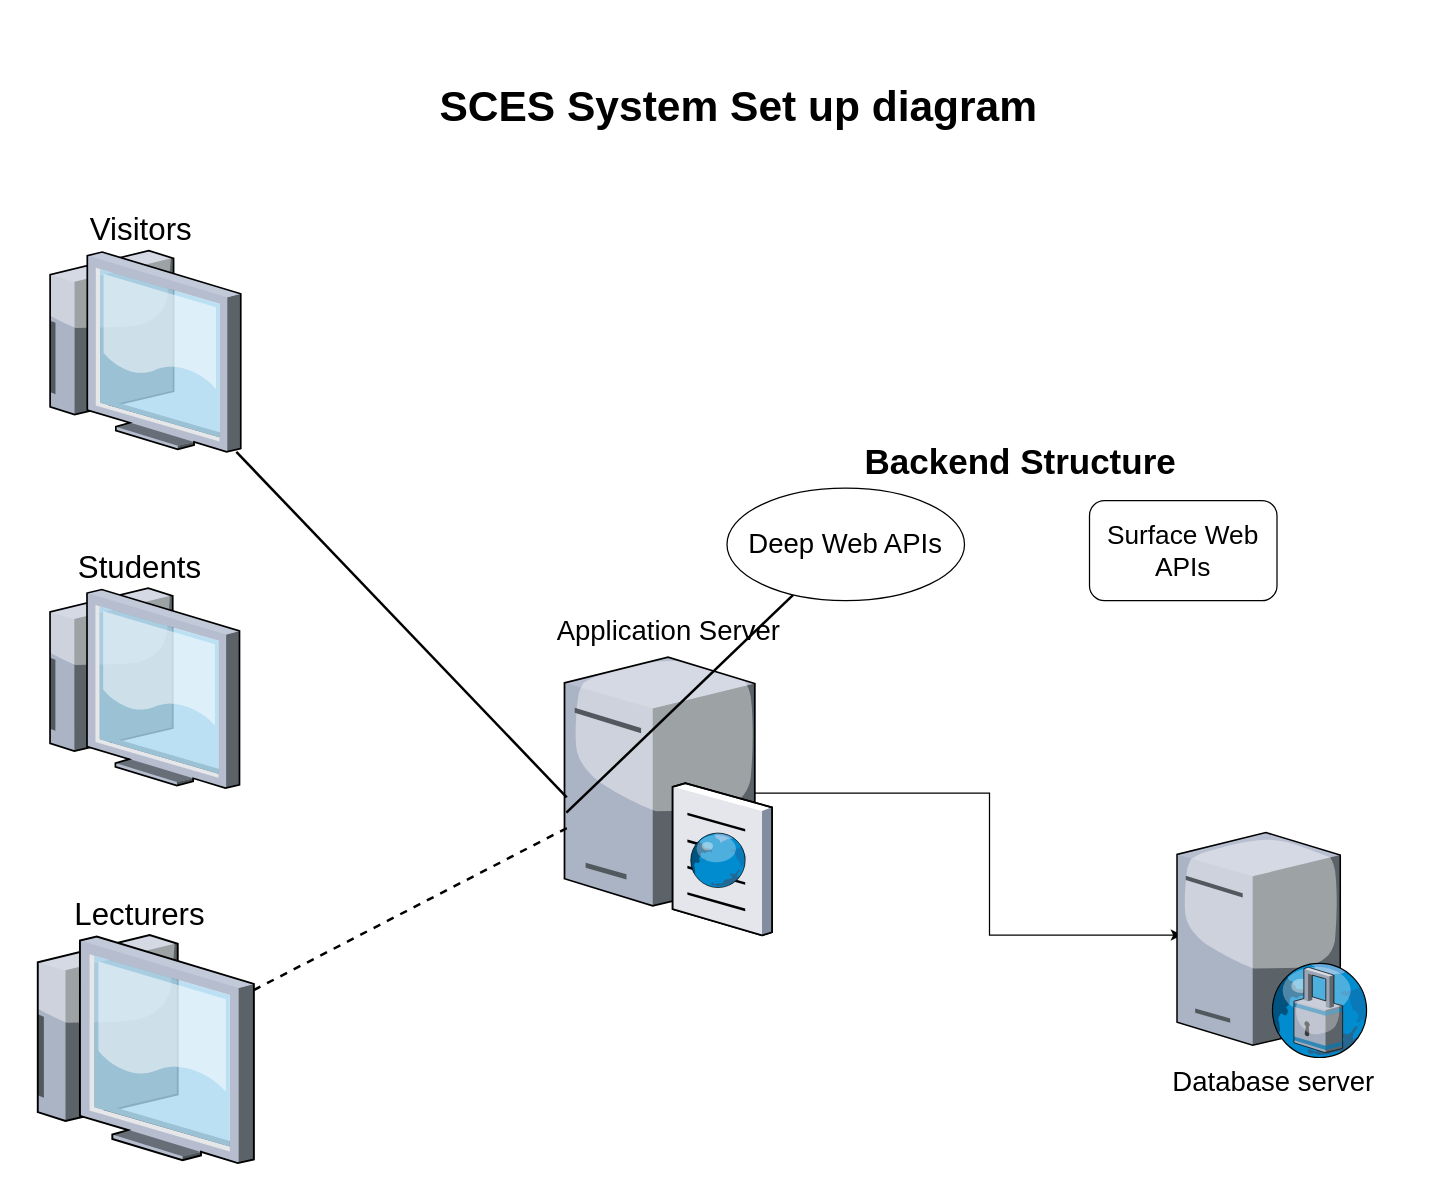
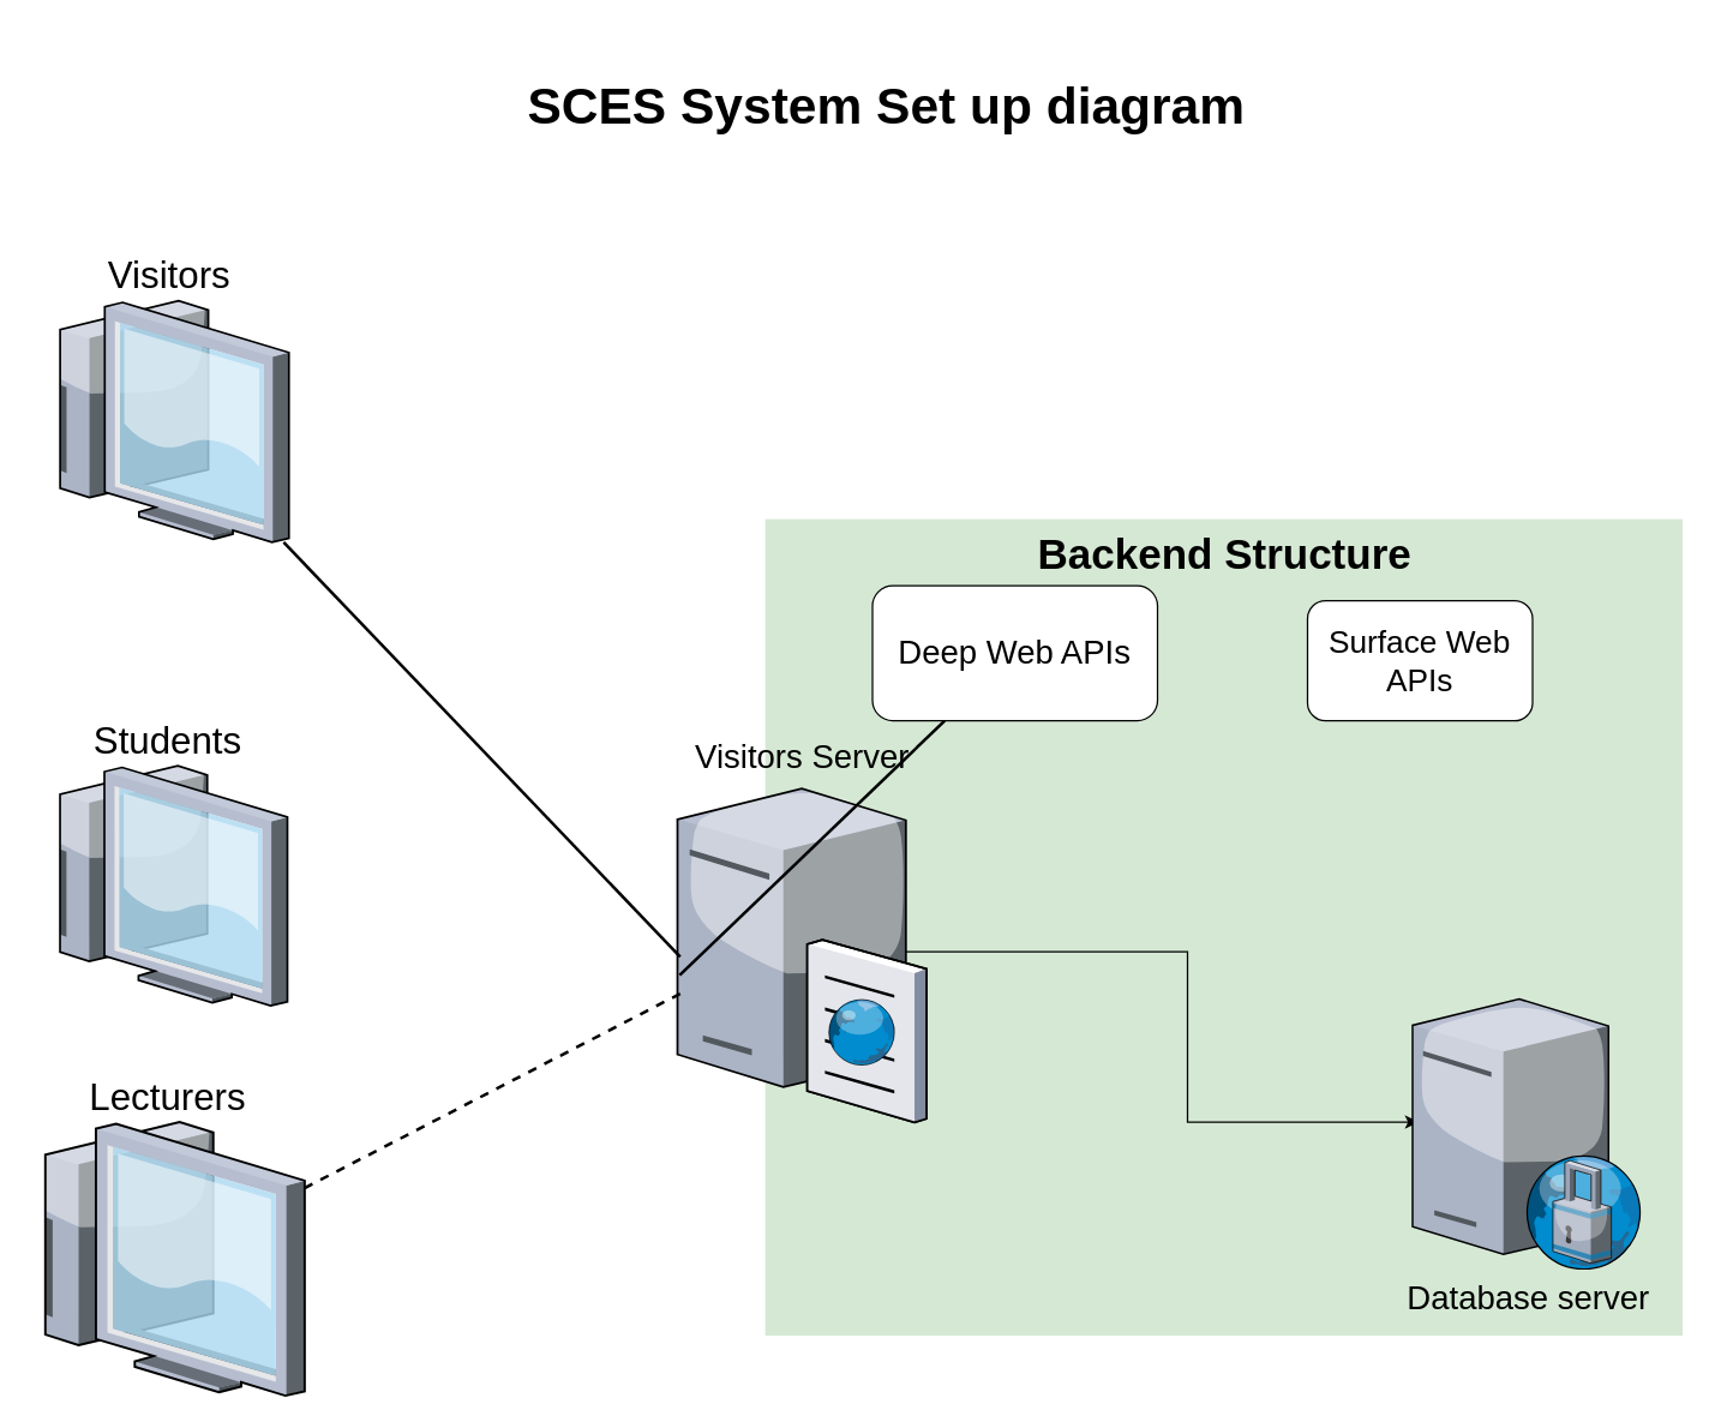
  <mxCell id="0" style=";html=1;" />
  <mxCell id="1" style=";html=1;" parent="0" />
- <mxCell id="2" value="&lt;b&gt;&lt;font style=&quot;font-size: 28px&quot;&gt;Backend Structure&lt;/font&gt;&lt;/b&gt;" style="whiteSpace=wrap;html=1;fillColor=#ffffff;fontSize=14;strokeColor=none;verticalAlign=top;" parent="1" vertex="1"><mxGeometry x="509.5" y="345.59" width="611.5" height="544.41" as="geometry" /></mxCell>
+ <mxCell id="2" value="&lt;b&gt;&lt;font style=&quot;font-size: 28px&quot;&gt;Backend Structure&lt;/font&gt;&lt;/b&gt;" style="whiteSpace=wrap;html=1;fillColor=#d5e8d4;fontSize=14;strokeColor=none;verticalAlign=top;" parent="1" vertex="1"><mxGeometry x="509.5" y="345.59" width="611.5" height="544.41" as="geometry" /></mxCell>
  <mxCell id="3" style="edgeStyle=orthogonalEdgeStyle;rounded=0;orthogonalLoop=1;jettySize=auto;html=1;entryX=0.026;entryY=0.456;entryDx=0;entryDy=0;entryPerimeter=0;exitX=0.888;exitY=0.541;exitDx=0;exitDy=0;exitPerimeter=0;" parent="1" source="4" target="5" edge="1"><mxGeometry relative="1" as="geometry"><Array as="points"><mxPoint x="598" y="634" /><mxPoint x="791" y="634" /><mxPoint x="791" y="748" /></Array></mxGeometry></mxCell>
- <mxCell id="4" value="&lt;font style=&quot;font-size: 22px&quot;&gt;Application Server&lt;/font&gt;" style="verticalLabelPosition=top;aspect=fixed;html=1;verticalAlign=bottom;strokeColor=none;shape=mxgraph.citrix.cache_server;fillColor=#66B2FF;gradientColor=#0066CC;fontSize=14;labelPosition=center;align=center;" parent="1" vertex="1"><mxGeometry x="451" y="520" width="165.67" height="227.5" as="geometry" /></mxCell>
+ <mxCell id="4" value="&lt;font style=&quot;font-size: 22px&quot;&gt;Visitors Server&lt;/font&gt;" style="verticalLabelPosition=top;aspect=fixed;html=1;verticalAlign=bottom;strokeColor=none;shape=mxgraph.citrix.cache_server;fillColor=#66B2FF;gradientColor=#0066CC;fontSize=14;labelPosition=center;align=center;" parent="1" vertex="1"><mxGeometry x="451" y="520" width="165.67" height="227.5" as="geometry" /></mxCell>
  <mxCell id="5" value="&lt;font style=&quot;font-size: 22px&quot;&gt;Database server&lt;/font&gt;" style="verticalLabelPosition=bottom;aspect=fixed;html=1;verticalAlign=top;strokeColor=none;shape=mxgraph.citrix.proxy_server;fillColor=#66B2FF;gradientColor=#0066CC;fontSize=14;" parent="1" vertex="1"><mxGeometry x="941" y="665.5" width="153" height="180" as="geometry" /></mxCell>
  <mxCell id="6" style="edgeStyle=none;rounded=0;html=1;startSize=10;endSize=10;jettySize=auto;orthogonalLoop=1;fontSize=14;endArrow=none;endFill=0;strokeWidth=2;exitX=0.011;exitY=0.516;exitDx=0;exitDy=0;exitPerimeter=0;" parent="1" source="4" target="11" edge="1"><mxGeometry relative="1" as="geometry"><mxPoint x="614.339" y="228" as="sourcePoint" /></mxGeometry></mxCell>
  <mxCell id="7" style="edgeStyle=none;rounded=0;html=1;startSize=10;endSize=10;jettySize=auto;orthogonalLoop=1;fontSize=14;endArrow=none;endFill=0;strokeWidth=2;exitX=0.009;exitY=0.57;exitDx=0;exitDy=0;exitPerimeter=0;" parent="1" source="4" target="13" edge="1"><mxGeometry relative="1" as="geometry"><mxPoint x="642.19" y="228" as="sourcePoint" /></mxGeometry></mxCell>
  <mxCell id="8" style="edgeStyle=none;rounded=0;html=1;startSize=10;endSize=10;jettySize=auto;orthogonalLoop=1;fontSize=14;endArrow=none;endFill=0;strokeWidth=2;exitX=0.011;exitY=0.624;exitDx=0;exitDy=0;exitPerimeter=0;dashed=1;" parent="1" source="4" target="9" edge="1"><mxGeometry relative="1" as="geometry"><mxPoint x="471" y="500" as="sourcePoint" /></mxGeometry></mxCell>
  <mxCell id="9" value="&lt;font style=&quot;font-size: 25px&quot;&gt;Lecturers&lt;/font&gt;" style="verticalLabelPosition=top;aspect=fixed;html=1;verticalAlign=bottom;strokeColor=none;shape=mxgraph.citrix.thin_client;fillColor=#66B2FF;gradientColor=#0066CC;fontSize=14;labelPosition=center;align=center;" parent="1" vertex="1"><mxGeometry x="20" y="747.5" width="182.5" height="182.5" as="geometry" /></mxCell>
- <mxCell id="10" value="&lt;font style=&quot;font-size: 25px&quot;&gt;Students&lt;/font&gt;" style="verticalLabelPosition=top;aspect=fixed;html=1;verticalAlign=bottom;strokeColor=none;shape=mxgraph.citrix.thin_client;fillColor=#66B2FF;gradientColor=#0066CC;fontSize=14;labelPosition=center;align=center;" parent="1" vertex="1"><mxGeometry x="31" y="470" width="160" height="160" as="geometry" /></mxCell>
+ <mxCell id="10" value="&lt;font style=&quot;font-size: 25px&quot;&gt;Students&lt;/font&gt;" style="verticalLabelPosition=top;aspect=fixed;html=1;verticalAlign=bottom;strokeColor=none;shape=mxgraph.citrix.thin_client;fillColor=#66B2FF;gradientColor=#0066CC;fontSize=14;labelPosition=center;align=center;" parent="1" vertex="1"><mxGeometry x="31" y="510" width="160" height="160" as="geometry" /></mxCell>
  <mxCell id="11" value="&lt;font style=&quot;font-size: 25px&quot;&gt;Visitors&lt;/font&gt;" style="verticalLabelPosition=top;aspect=fixed;html=1;verticalAlign=bottom;strokeColor=none;shape=mxgraph.citrix.thin_client;fillColor=#66B2FF;gradientColor=#0066CC;fontSize=14;labelPosition=center;align=center;" parent="1" vertex="1"><mxGeometry x="31" y="200" width="161" height="161" as="geometry" /></mxCell>
- <mxCell id="12" value="&lt;font style=&quot;font-size: 34px&quot;&gt;SCES System Set up diagram&lt;/font&gt;" style="text;strokeColor=none;fillColor=none;html=1;fontSize=24;fontStyle=1;verticalAlign=middle;align=center;" parent="1" vertex="1"><mxGeometry x="159" y="35" width="861" height="100" as="geometry" /></mxCell>
- <mxCell id="13" value="&lt;font style=&quot;font-size: 22px&quot;&gt;Deep Web APIs&lt;/font&gt;" style="ellipse;whiteSpace=wrap;html=1;" parent="1" vertex="1"><mxGeometry x="581" y="390" width="190" height="90" as="geometry" /></mxCell>
+ <mxCell id="12" value="&lt;font style=&quot;font-size: 34px&quot;&gt;SCES System Set up diagram&lt;/font&gt;" style="text;strokeColor=none;fillColor=none;html=1;fontSize=24;fontStyle=1;verticalAlign=middle;align=center;" parent="1" vertex="1"><mxGeometry x="159" y="20" width="861" height="100" as="geometry" /></mxCell>
+ <mxCell id="13" value="&lt;font style=&quot;font-size: 22px&quot;&gt;Deep Web APIs&lt;/font&gt;" style="rounded=1;whiteSpace=wrap;html=1;" parent="1" vertex="1"><mxGeometry x="581" y="390" width="190" height="90" as="geometry" /></mxCell>
  <mxCell id="14" value="&lt;font style=&quot;font-size: 21px&quot;&gt;Surface Web APIs&lt;/font&gt;" style="rounded=1;whiteSpace=wrap;html=1;" parent="1" vertex="1"><mxGeometry x="871" y="400" width="150" height="80" as="geometry" /></mxCell>
